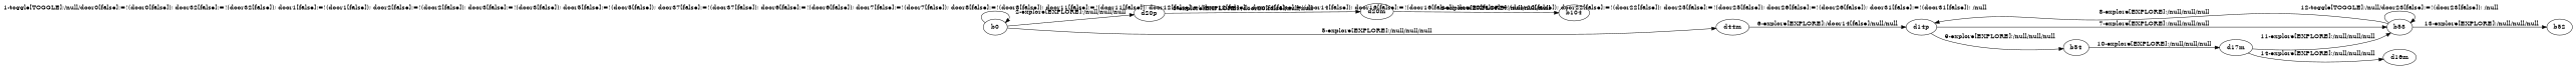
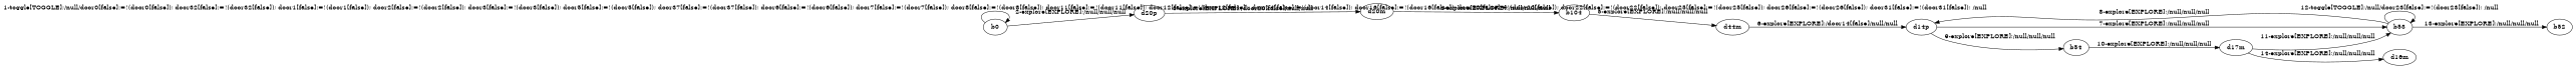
  digraph {
    rankdir=LR
    b0
    d20p
    d20m
    b104
    n5 [label=d44m]
    d14p
    b53
    b54
    b52
    d17m
    d16m
    b0 -> b0 [label="1-toggle[TOGGLE];/null/door0[false]:=!(door0[false]); door32[false]:=!(door32[false]); door1[false]:=!(door1[false]); door2[false]:=!(door2[false]); door3[false]:=!(door3[false]); door5[false]:=!(door5[false]); door37[false]:=!(door37[false]); door6[false]:=!(door6[false]); door7[false]:=!(door7[false]); door8[false]:=!(door8[false]); door11[false]:=!(door11[false]); door12[false]:=!(door12[false]); door14[false]:=!(door14[false]); door16[false]:=!(door16[false]); door20[false]:=!(door20[false]); door22[false]:=!(door22[false]); door25[false]:=!(door25[false]); door26[false]:=!(door26[false]); door31[false]:=!(door31[false]); /null"]
    b0 -> d20p [label="2-explore[EXPLORE];/null/null/null"]
    d20p -> d20m [label="3-explore[EXPLORE];/door20[false]/null/null"]
    d20m -> b104 [label="4-explore[EXPLORE];/null/null/null"]
-   b0 -> n5 [label="5-explore[EXPLORE];/null/null/null"]
+   b104 -> n5 [label="5-explore[EXPLORE];/null/null/null"]
    n5 -> d14p [label="6-explore[EXPLORE];/door14[false]/null/null"]
    d14p -> b53 [label="7-explore[EXPLORE];/null/null/null"]
    d14p -> b54 [label="9-explore[EXPLORE];/null/null/null"]
    b53 -> d14p [label="8-explore[EXPLORE];/null/null/null"]
    b53 -> b53 [label="12-toggle[TOGGLE];/null/door23[false]:=!(door23[false]); /null"]
    b53 -> b52 [label="13-explore[EXPLORE];/null/null/null"]
    b54 -> d17m [label="10-explore[EXPLORE];/null/null/null"]
    d17m -> b53 [label="11-explore[EXPLORE];/null/null/null"]
    d17m -> d16m [label="14-explore[EXPLORE];/null/null/null"]
  }
